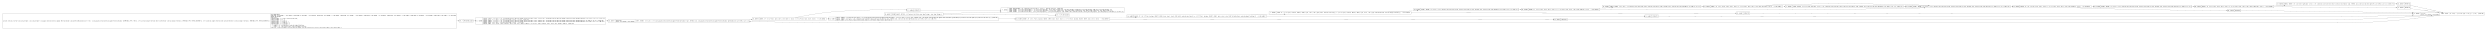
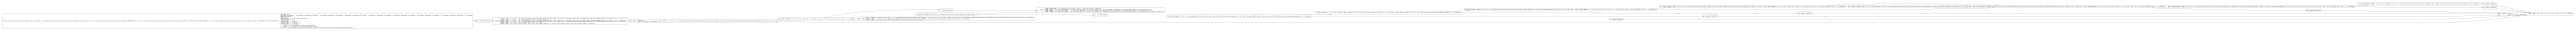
  digraph {
    fontname="Roboto Mono"
    rankdir=LR
    node [fontname="Roboto Mono" shape=record]
    edge [fontname="Roboto Mono"]
    n1 [label="{29\:\ ?|MTH_ENTER_BLOCK\l}"]
    n2 [label="{31\:\ 0x0000|0x0000: INVOKE  (r0 I:int) = (r8 I:com.google.android.material.appbar.MaterialToolbar) type: VIRTUAL call: com.google.android.material.appbar.MaterialToolbar.getMeasuredWidth():int A[MD:():int (s)] (LINE:163)\l0x0004: ARITH  (r1 I:int) = (r0 I:int A[D('width' int)]) \/ (2 int)  (LINE:164)\l0x0006: INVOKE  (r2 I:int) = (r8 I:com.google.android.material.appbar.MaterialToolbar) type: VIRTUAL call: com.google.android.material.appbar.MaterialToolbar.getPaddingLeft():int A[MD:():int (s)] (LINE:165)\l0x000a: INVOKE  (r3 I:int) = (r8 I:com.google.android.material.appbar.MaterialToolbar) type: VIRTUAL call: com.google.android.material.appbar.MaterialToolbar.getPaddingRight():int A[MD:():int (s)] (LINE:166)\l0x000e: ARITH  (r3 I:int) = (r0 I:int A[D('width' int)]) \- (r3 I:int) \l0x0010: CONST  (r4 I:??[int, float, boolean, short, byte, char, OBJECT, ARRAY]) = (0 ??[int, float, boolean, short, byte, char, OBJECT, ARRAY])  (LINE:168)\l}"]
    n3 [label="{32\:\ 0x0011|LOOP_START\lLOOP:0: B:32:0x0011\-\>B:48:0x0047\l|0x0011: INVOKE  (r5 I:int) = (r8 I:com.google.android.material.appbar.MaterialToolbar) type: VIRTUAL call: com.google.android.material.appbar.MaterialToolbar.getChildCount():int A[MD:():int (s)]\l}"]
    n4 [label="{33\:\ 0x0015|0x0015: IF  (r4 I:??[int, byte, short, char] A[D('i' int)]) \>= (r5 I:??[int, byte, short, char])  \-\> B:51:0x004a \l}"]
    n5 [label="{34\:\ 0x0017|0x0017: INVOKE  (r5 I:android.view.View) = (r8 I:com.google.android.material.appbar.MaterialToolbar), (r4 I:int A[D('i' int)]) type: VIRTUAL call: com.google.android.material.appbar.MaterialToolbar.getChildAt(int):android.view.View A[MD:(int):android.view.View (s)] (LINE:169)\l0x001b: INVOKE  (r6 I:int) = (r5 I:android.view.View A[D('child' android.view.View)]) type: VIRTUAL call: android.view.View.getVisibility():int A[MD:():int (c)] (LINE:170)\l0x001f: CONST  (r7 I:??[int, float, short, byte, char]) = (8 ??[int, float, short, byte, char]) \l}"]
    n6 [label="{51\:\ 0x004a|SYNTHETIC\l}"]
-   n7 [label="{35\:\ 0x0021|0x0021: IF  (r6 I:??[int, boolean, OBJECT, ARRAY, byte, short, char]) == (r7 I:??[int, boolean, OBJECT, ARRAY, byte, short, char])  \-\> B:53:0x0047 \l}"]
    n8 [label="{49\:\ 0x004a|0x004a: NEW_INSTANCE  (r4 I:android.util.Pair A[D('i' int)]) =  android.util.Pair  (LINE:180)\l0x004c: INVOKE  (r5 I:java.lang.Integer) = (r2 I:int A[D('leftLimit' int)]) type: STATIC call: java.lang.Integer.valueOf(int):java.lang.Integer A[MD:(int):java.lang.Integer (c)]\l0x0050: INVOKE  (r6 I:java.lang.Integer) = (r3 I:int A[D('rightLimit' int)]) type: STATIC call: java.lang.Integer.valueOf(int):java.lang.Integer A[MD:(int):java.lang.Integer (c)]\l0x0054: INVOKE  (r4 I:android.util.Pair), (r5 I:java.lang.Object), (r6 I:java.lang.Object) type: DIRECT call: android.util.Pair.\<init\>(java.lang.Object, java.lang.Object):void A[MD:(F, S):void (c)]\l}"]
    n9 [label="{36\:\ 0x0023|0x0023: IF  (r5 I:??[int, boolean, OBJECT, ARRAY, byte, short, char] A[D('child' android.view.View)]) == (r9 I:??[int, boolean, OBJECT, ARRAY, byte, short, char] A[D('titleTextView' android.widget.TextView)])  \-\> B:54:0x0047 \l}"]
    n10 [label="{53\:\ 0x0047|SYNTHETIC\l}"]
    n11 [label="{37\:\ 0x0025|0x0025: IF  (r5 I:??[int, boolean, OBJECT, ARRAY, byte, short, char] A[D('child' android.view.View)]) == (r10 I:??[int, boolean, OBJECT, ARRAY, byte, short, char] A[D('subtitleTextView' android.widget.TextView)])  \-\> B:55:0x0047 \l}"]
    n12 [label="{54\:\ 0x0047|SYNTHETIC\l}"]
    n13 [label="{48\:\ 0x0047|LOOP_END\lLOOP:0: B:32:0x0011\-\>B:48:0x0047\l|0x0047: ARITH  (r4 I:int) = (r4 I:int A[D('i' int)]) + (1 int)  (LINE:168)\l}"]
    n14 [label="{38\:\ 0x0027|0x0027: INVOKE  (r6 I:int) = (r5 I:android.view.View A[D('child' android.view.View)]) type: VIRTUAL call: android.view.View.getRight():int A[MD:():int (c)] (LINE:171)\l}"]
    n15 [label="{55\:\ 0x0047|SYNTHETIC\l}"]
    n16 [label="{39\:\ 0x002b|0x002b: IF  (r6 I:??[int, byte, short, char]) \>= (r1 I:??[int, byte, short, char] A[D('midpoint' int)])  \-\> B:43:0x0037 \l}"]
    n17 [label="{40\:\ 0x002d|0x002d: INVOKE  (r6 I:int) = (r5 I:android.view.View A[D('child' android.view.View)]) type: VIRTUAL call: android.view.View.getRight():int A[MD:():int (c)]\l}"]
    n18 [label="{43\:\ 0x0037|0x0037: INVOKE  (r6 I:int) = (r5 I:android.view.View A[D('child' android.view.View)]) type: VIRTUAL call: android.view.View.getLeft():int A[MD:():int (c)] (LINE:174)\l}"]
    n19 [label="{41\:\ 0x0031|0x0031: IF  (r6 I:??[int, byte, short, char]) \<= (r2 I:??[int, byte, short, char] A[D('leftLimit' int)])  \-\> B:43:0x0037 \l}"]
    n20 [label="{44\:\ 0x003b|0x003b: IF  (r6 I:??[int, byte, short, char]) \<= (r1 I:??[int, byte, short, char] A[D('midpoint' int)])  \-\> B:56:0x0047 \l}"]
    n21 [label="{42\:\ 0x0033|0x0033: INVOKE  (r2 I:int A[D('leftLimit' int)]) = (r5 I:android.view.View A[D('child' android.view.View)]) type: VIRTUAL call: android.view.View.getRight():int A[MD:():int (c)] (LINE:172)\l}"]
    n22 [label="{45\:\ 0x003d|0x003d: INVOKE  (r6 I:int) = (r5 I:android.view.View A[D('child' android.view.View)]) type: VIRTUAL call: android.view.View.getLeft():int A[MD:():int (c)]\l}"]
    n23 [label="{56\:\ 0x0047|SYNTHETIC\l}"]
    n24 [label="{46\:\ 0x0041|0x0041: IF  (r6 I:??[int, byte, short, char]) \>= (r3 I:??[int, byte, short, char] A[D('rightLimit' int)])  \-\> B:57:0x0047 \l}"]
    n25 [label="{47\:\ 0x0043|0x0043: INVOKE  (r3 I:int A[D('rightLimit' int)]) = (r5 I:android.view.View A[D('child' android.view.View)]) type: VIRTUAL call: android.view.View.getLeft():int A[MD:():int (c)] (LINE:175)\l}"]
    n26 [label="{57\:\ 0x0047|SYNTHETIC\l}"]
    n27 [label="{52\:\ 0x0047|SYNTHETIC\l}"]
    n28 [label="{50\:\ 0x0057|RETURN\l|0x0057: RETURN  (r4 I:android.util.Pair\<java.lang.Integer, java.lang.Integer\>) \l}"]
    n29 [label="{30\:\ ?|MTH_EXIT_BLOCK\l}"]
    n30 [label="{private android.util.Pair\<java.lang.Integer, java.lang.Integer\> com.google.android.material.appbar.MaterialToolbar.calculateTitleBoundLimits((r8 'this' I:com.google.android.material.appbar.MaterialToolbar A[IMMUTABLE_TYPE, THIS]), (r9 I:android.widget.TextView A[D('titleTextView' android.widget.TextView), IMMUTABLE_TYPE, METHOD_ARGUMENT]), (r10 I:android.widget.TextView A[D('subtitleTextView' android.widget.TextView), IMMUTABLE_TYPE, METHOD_ARGUMENT]))  | USE_LINES_HINTS\lBACK_EDGE: B:48:0x0047 \-\> B:32:0x0011, CROSS_EDGE: B:46:0x0041 \-\> B:48:0x0047, CROSS_EDGE: B:44:0x003b \-\> B:48:0x0047, CROSS_EDGE: B:41:0x0031 \-\> B:43:0x0037, CROSS_EDGE: B:39:0x002b \-\> B:43:0x0037, CROSS_EDGE: B:37:0x0025 \-\> B:48:0x0047, CROSS_EDGE: B:36:0x0023 \-\> B:48:0x0047, CROSS_EDGE: B:35:0x0021 \-\> B:48:0x0047\lINLINE_NOT_NEEDED\lDebug Info:\l  0x001b\-0x0047: r5 'child' Landroid\/view\/View;\l  0x0011\-0x004a: r4 'i' I\l  0x0004\-0x0057: r0 'width' I\l  0x0006\-0x0057: r1 'midpoint' I\l  0x000a\-0x0057: r2 'leftLimit' I\l  0x0010\-0x0057: r3 'rightLimit' I\l  \-1 \-0x0057: r9 'titleTextView' Landroid\/widget\/TextView;\l  \-1 \-0x0057: r10 'subtitleTextView' Landroid\/widget\/TextView;\lSIGNATURE: (Landroid\/widget\/TextView;Landroid\/widget\/TextView;)Landroid\/util\/Pair\<Ljava\/lang\/Integer;Ljava\/lang\/Integer;\>;\l}"]
    n1 -> n2
    n2 -> n3
    n3 -> n4
    n4 -> n5 [style=dashed]
    n4 -> n6
-   n5 -> n7
    n6 -> n8
-   n7 -> n9 [style=dashed]
-   n7 -> n10
    n9 -> n11 [style=dashed]
    n9 -> n12
    n10 -> n13
    n11 -> n14 [style=dashed]
    n11 -> n15
    n12 -> n13
    n13 -> n3
    n14 -> n16
    n15 -> n13
    n16 -> n17 [style=dashed]
    n16 -> n18
    n17 -> n19
    n18 -> n20
    n19 -> n18
    n19 -> n21 [style=dashed]
    n20 -> n22 [style=dashed]
    n20 -> n23
    n21 -> n18
    n22 -> n24
    n23 -> n13
    n24 -> n25 [style=dashed]
    n24 -> n26
    n25 -> n27
    n26 -> n13
    n27 -> n13
    n28 -> n8
    n28 -> n29
    n30 -> n1
  }
